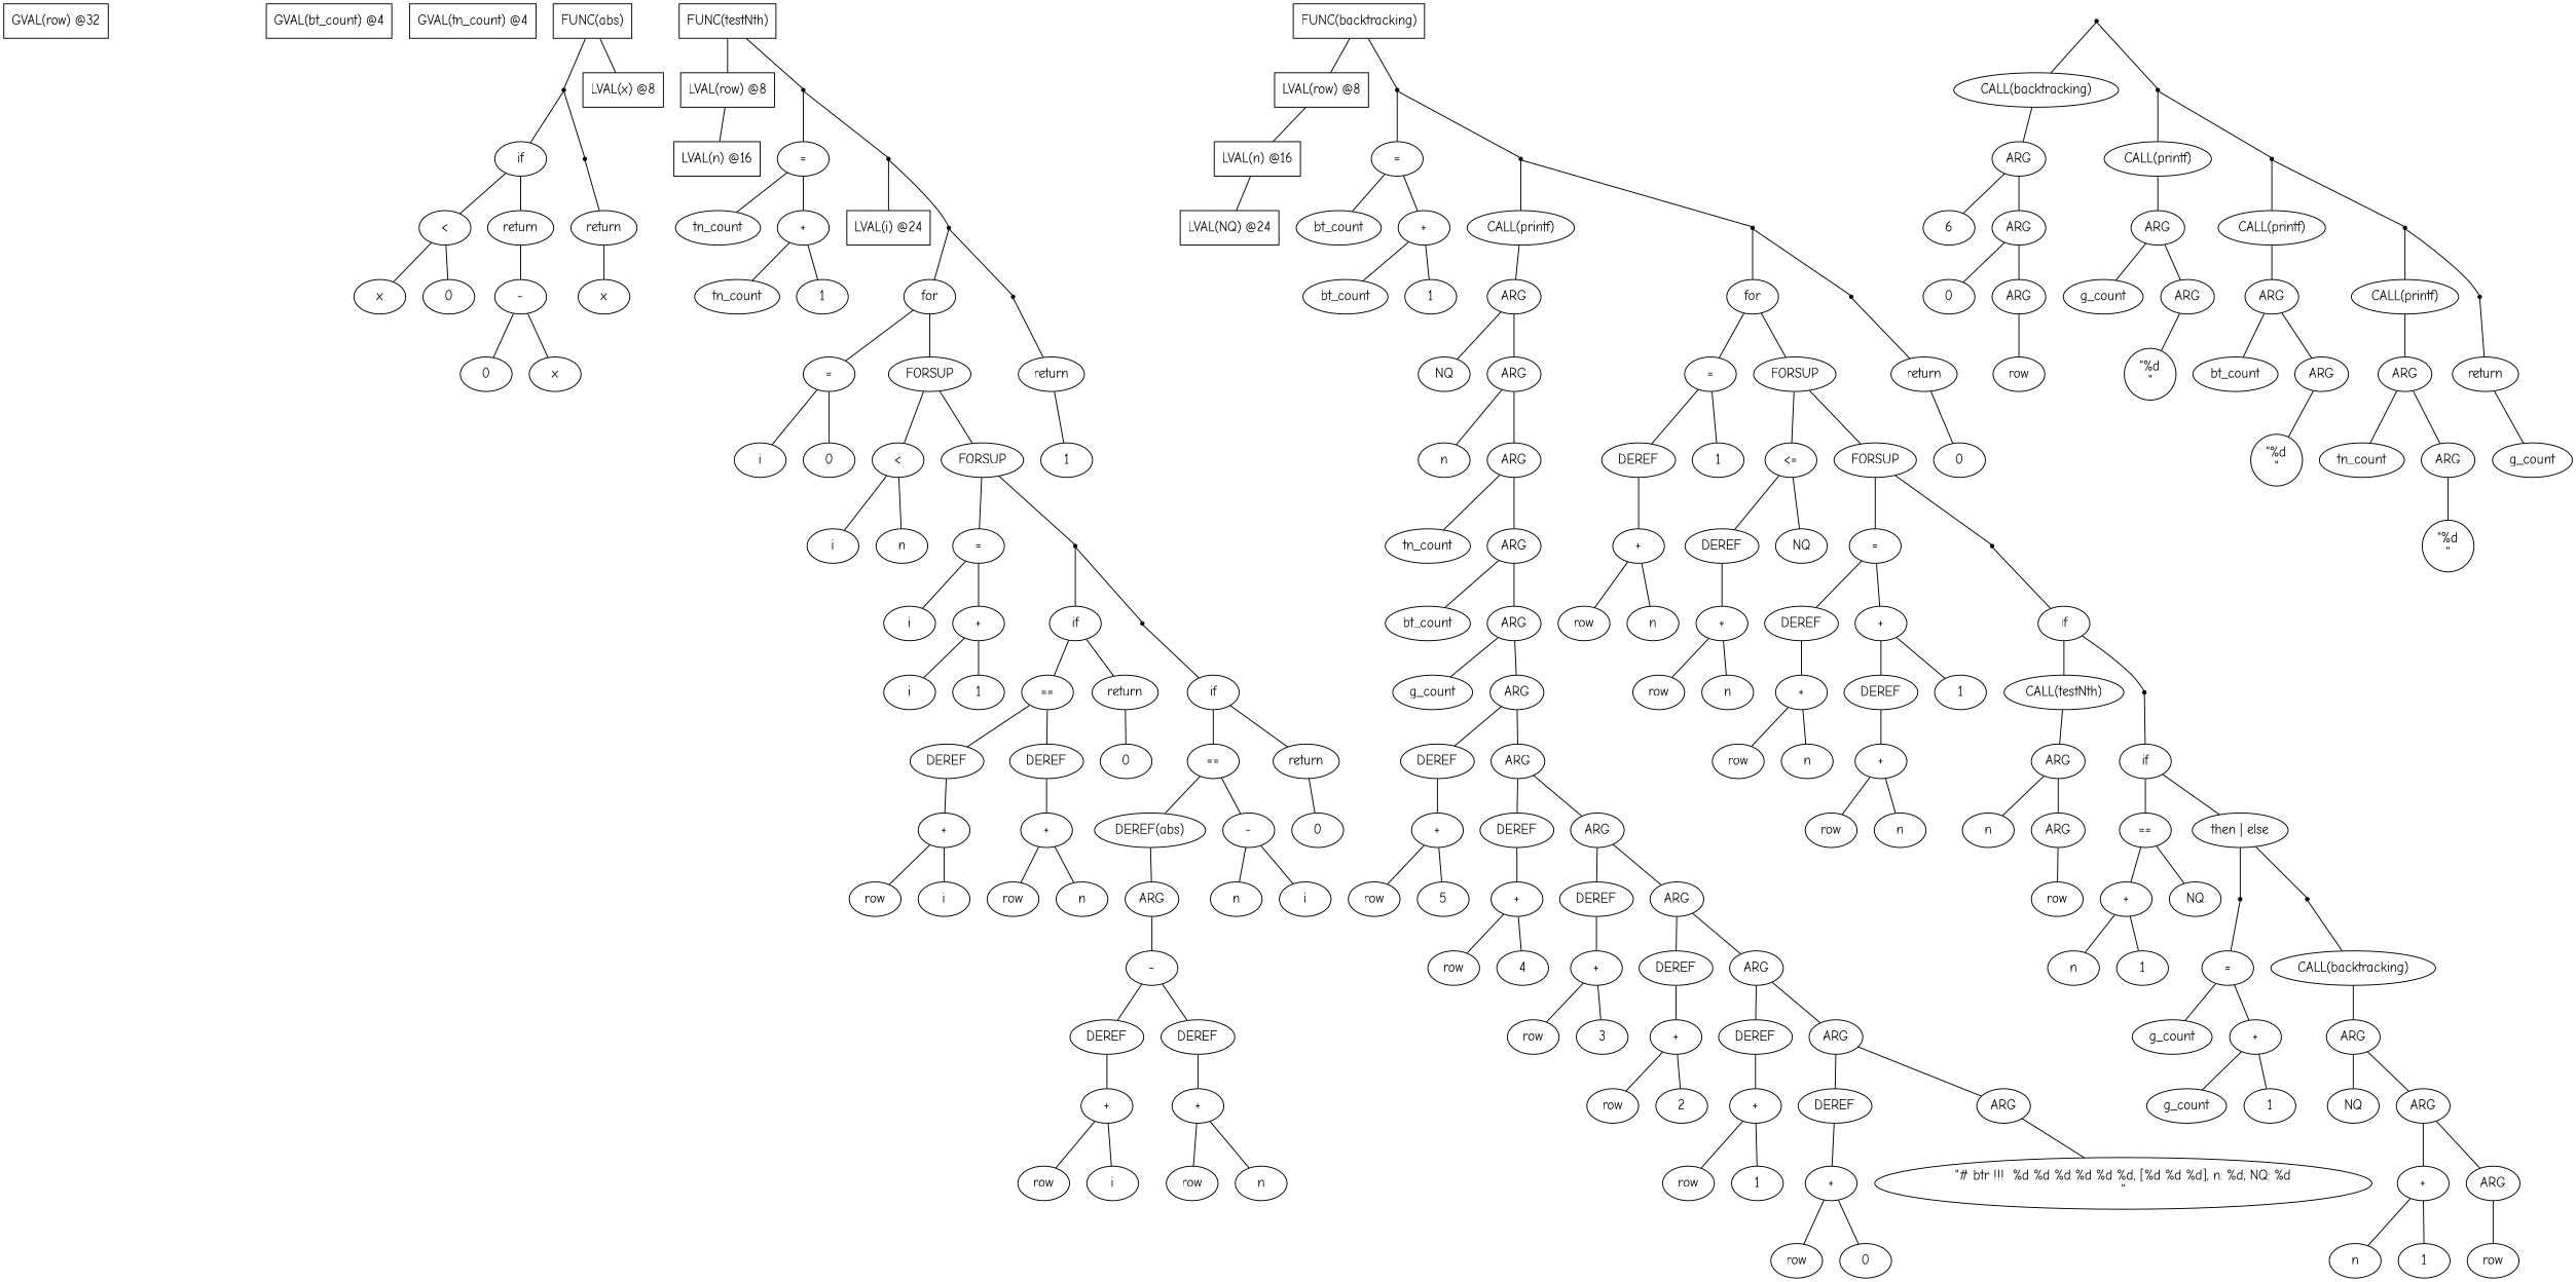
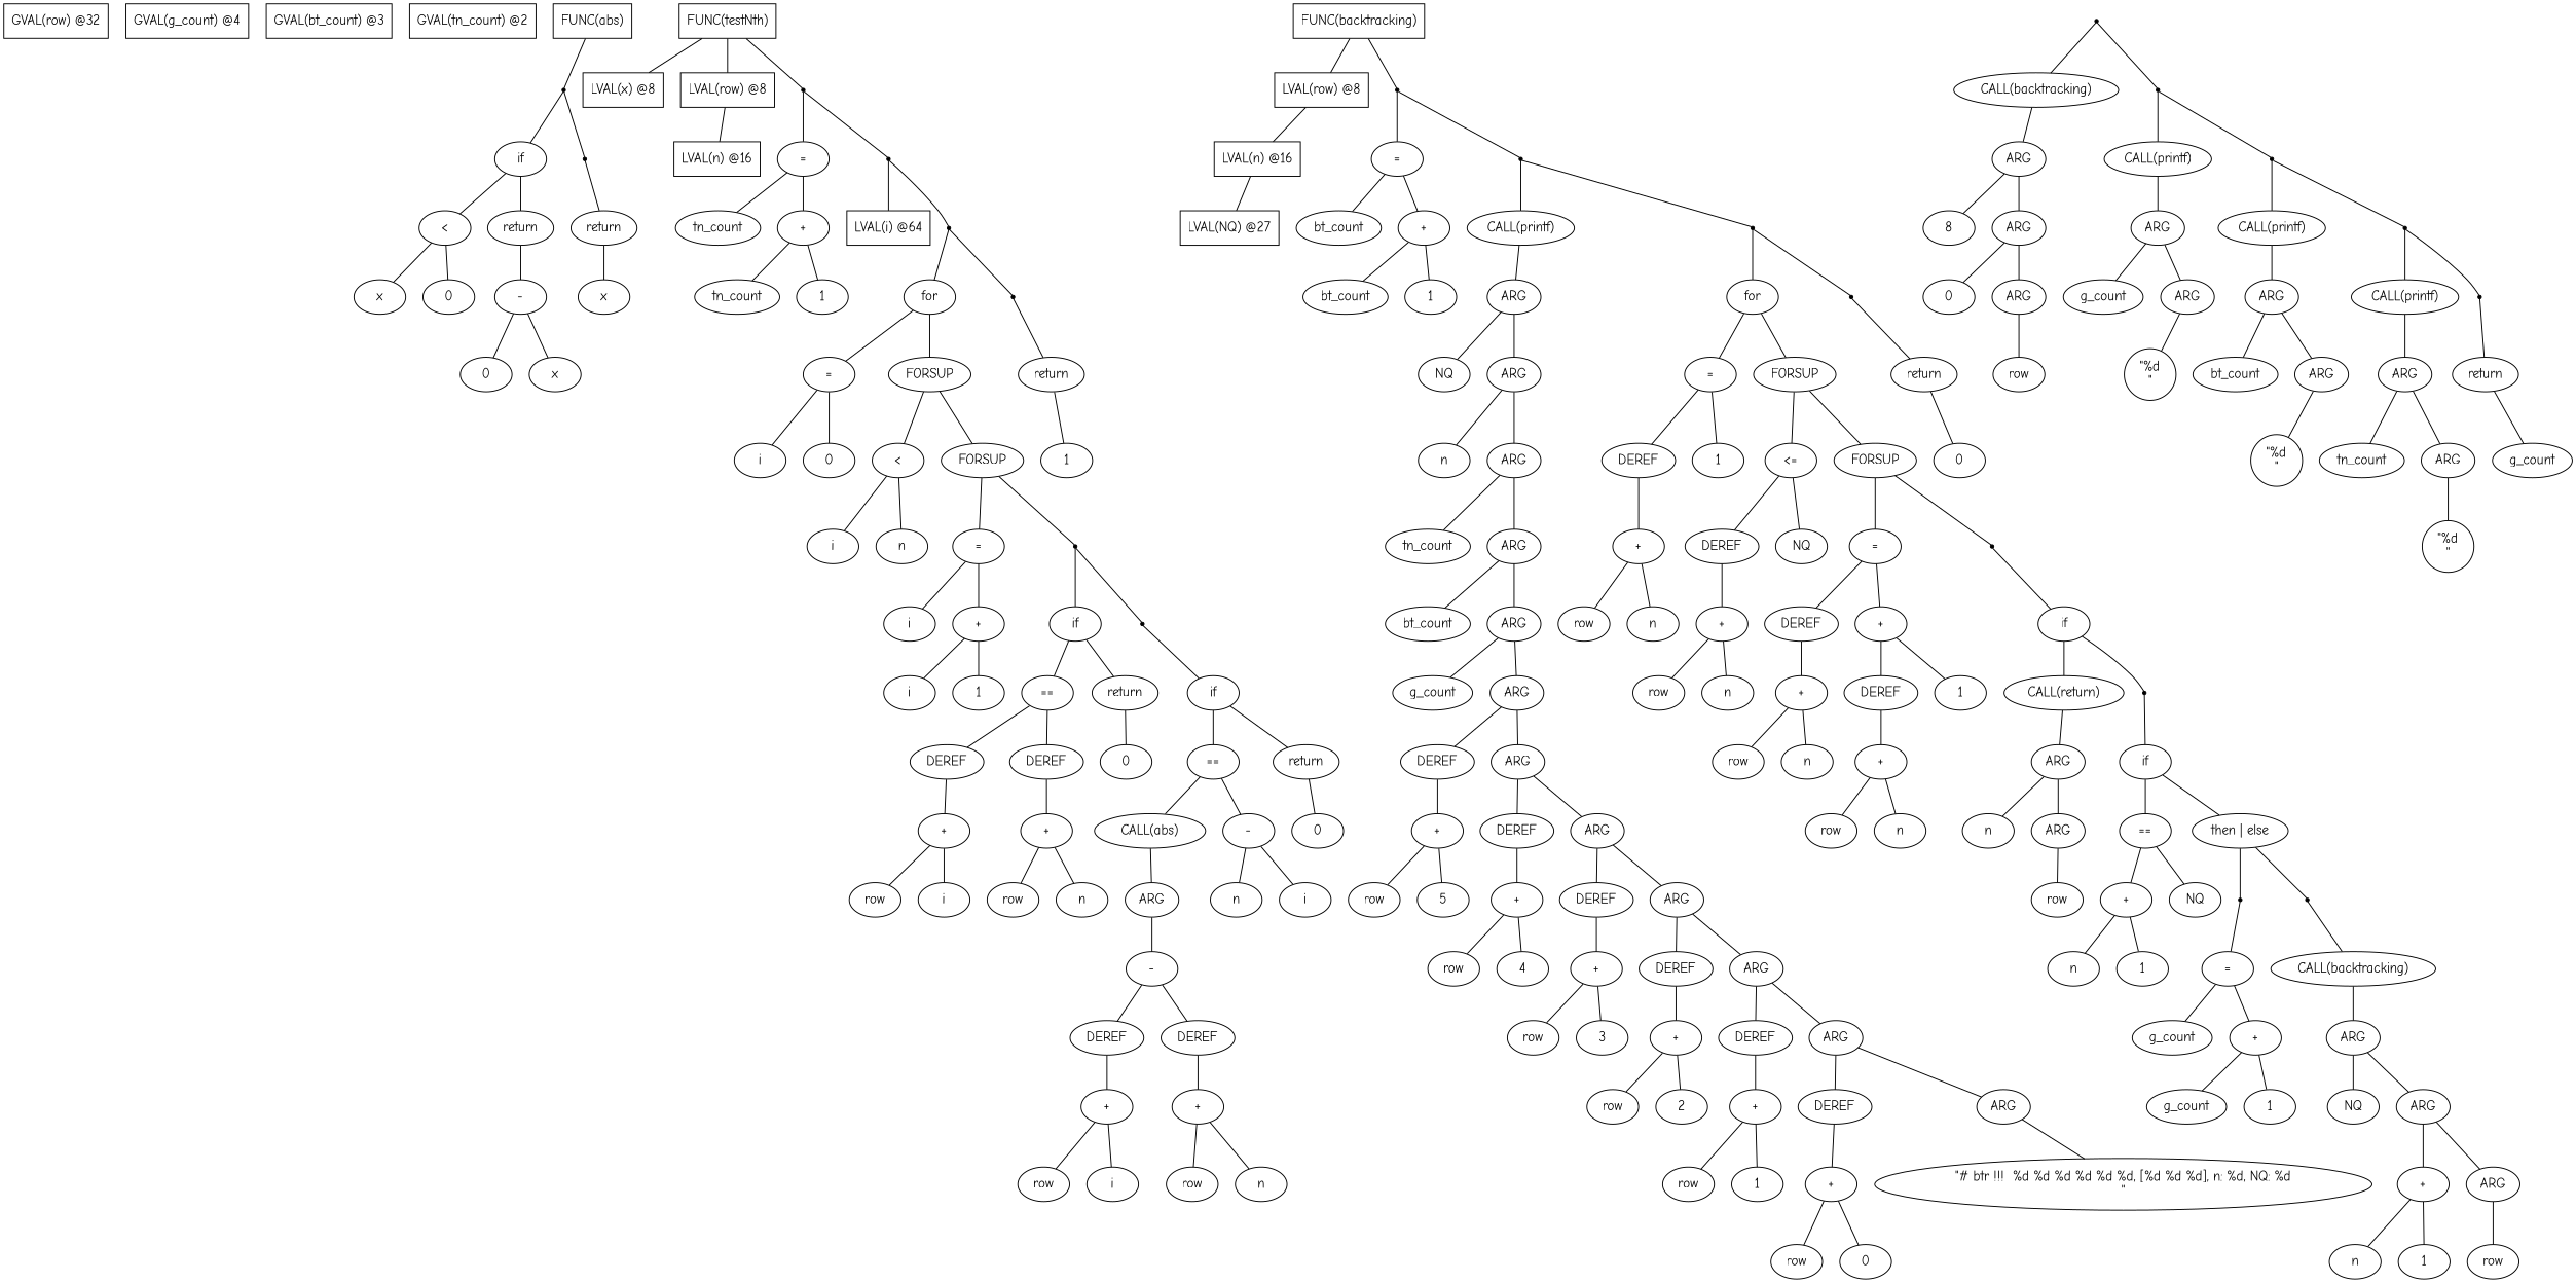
  graph {
    fontname="Comic Neue"
    node [fontname="Comic Neue"]
    edge [fontname="Comic Neue"]
    n1 [label="GVAL(row) @32" shape=box]
-   n3 [label="GVAL(bt_count) @4" shape=box]
-   n4 [label="GVAL(tn_count) @4" shape=box]
+   n2 [label="GVAL(g_count) @4" shape=box]
+   n3 [label="GVAL(bt_count) @3" shape=box]
+   n4 [label="GVAL(tn_count) @2" shape=box]
    n5 [label="FUNC(abs)" shape=box]
    n6 [label="LVAL(x) @8" shape=box]
    n7 [label=BLOCK shape=point]
    n8 [label=if]
    n9 [label=BLOCK shape=point]
    n10 [label="<"]
    n11 [label=return]
    n12 [label=return]
    n13 [label=x]
    n14 [label=0]
    n15 [label="-"]
    n16 [label=0]
    n17 [label=x]
    n18 [label=x]
    n19 [label="FUNC(testNth)" shape=box]
    n20 [label="LVAL(row) @8" shape=box]
    n21 [label=BLOCK shape=point]
    n22 [label="LVAL(n) @16" shape=box]
    n23 [label="="]
    n24 [label=BLOCK shape=point]
    n25 [label=tn_count]
    n26 [label="+"]
-   n27 [label="LVAL(i) @24" shape=box]
+   n27 [label="LVAL(i) @64" shape=box]
    n28 [label=BLOCK shape=point]
    n29 [label=tn_count]
    n30 [label=1]
    n31 [label=for]
    n32 [label=BLOCK shape=point]
    n33 [label="="]
    n34 [label=FORSUP]
    n35 [label=return]
    n36 [label=i]
    n37 [label=0]
    n38 [label="<"]
    n39 [label=FORSUP]
    n40 [label=i]
    n41 [label=n]
    n42 [label="="]
    n43 [label=BLOCK shape=point]
    n44 [label=i]
    n45 [label="+"]
    n46 [label=if]
    n47 [label=BLOCK shape=point]
    n48 [label=i]
    n49 [label=1]
    n50 [label="=="]
    n51 [label=return]
    n52 [label=if]
    n53 [label=DEREF]
    n54 [label=DEREF]
    n55 [label=0]
    n56 [label="+"]
    n57 [label="+"]
    n58 [label=row]
    n59 [label=i]
    n60 [label=row]
    n61 [label=n]
    n62 [label="=="]
    n63 [label=return]
-   n64 [label="DEREF(abs)"]
+   n64 [label="CALL(abs)"]
    n65 [label="-"]
    n66 [label=0]
    n67 [label=ARG]
    n68 [label=n]
    n69 [label=i]
    n70 [label="-"]
    n71 [label=DEREF]
    n72 [label=DEREF]
    n73 [label="+"]
    n74 [label="+"]
    n75 [label=row]
    n76 [label=i]
    n77 [label=row]
    n78 [label=n]
    n79 [label=1]
    n80 [label="FUNC(backtracking)" shape=box]
    n81 [label="LVAL(row) @8" shape=box]
    n82 [label=BLOCK shape=point]
    n83 [label="LVAL(n) @16" shape=box]
    n84 [label="="]
    n85 [label=BLOCK shape=point]
-   n86 [label="LVAL(NQ) @24" shape=box]
+   n86 [label="LVAL(NQ) @27" shape=box]
    n87 [label=bt_count]
    n88 [label="+"]
    n89 [label="CALL(printf)"]
    n90 [label=BLOCK shape=point]
    n91 [label=bt_count]
    n92 [label=1]
    n93 [label=ARG]
    n94 [label=for]
    n95 [label=BLOCK shape=point]
    n96 [label=NQ]
    n97 [label=ARG]
    n98 [label=n]
    n99 [label=ARG]
    n100 [label=tn_count]
    n101 [label=ARG]
    n102 [label=bt_count]
    n103 [label=ARG]
    n104 [label=g_count]
    n105 [label=ARG]
    n106 [label=DEREF]
    n107 [label=ARG]
    n108 [label="+"]
    n109 [label=DEREF]
    n110 [label=ARG]
    n111 [label=row]
    n112 [label=5]
    n113 [label="+"]
    n114 [label=DEREF]
    n115 [label=ARG]
    n116 [label=row]
    n117 [label=4]
    n118 [label="+"]
    n119 [label=DEREF]
    n120 [label=ARG]
    n121 [label=row]
    n122 [label=3]
    n123 [label="+"]
    n124 [label=DEREF]
    n125 [label=ARG]
    n126 [label=row]
    n127 [label=2]
    n128 [label="+"]
    n129 [label=DEREF]
    n130 [label=ARG]
    n131 [label=row]
    n132 [label=1]
    n133 [label="+"]
    n134 [label="\"# btr !!!  %d %d %d %d %d %d, [%d %d %d], n: %d, NQ: %d\n\""]
    n135 [label=row]
    n136 [label=0]
    n137 [label="="]
    n138 [label=FORSUP]
    n139 [label=return]
    n140 [label=DEREF]
    n141 [label=1]
    n142 [label="<="]
    n143 [label=FORSUP]
    n144 [label="+"]
    n145 [label=row]
    n146 [label=n]
    n147 [label=DEREF]
    n148 [label=NQ]
    n149 [label="="]
    n150 [label=BLOCK shape=point]
    n151 [label="+"]
    n152 [label=row]
    n153 [label=n]
    n154 [label=DEREF]
    n155 [label="+"]
    n156 [label=if]
    n157 [label="+"]
    n158 [label=DEREF]
    n159 [label=1]
    n160 [label=row]
    n161 [label=n]
    n162 [label="+"]
    n163 [label=row]
    n164 [label=n]
-   n165 [label="CALL(testNth)"]
+   n165 [label="CALL(return)"]
    n166 [label=BLOCK shape=point]
    n167 [label=ARG]
    n168 [label=if]
    n169 [label=n]
    n170 [label=ARG]
    n171 [label=row]
    n172 [label="=="]
    n173 [label="then | else"]
    n174 [label="+"]
    n175 [label=NQ]
    n176 [label=BLOCK shape=point]
    n177 [label=BLOCK shape=point]
    n178 [label=n]
    n179 [label=1]
    n180 [label="="]
    n181 [label="CALL(backtracking)"]
    n182 [label=g_count]
    n183 [label="+"]
    n184 [label=g_count]
    n185 [label=1]
    n186 [label=ARG]
    n187 [label=NQ]
    n188 [label=ARG]
    n189 [label="+"]
    n190 [label=ARG]
    n191 [label=n]
    n192 [label=1]
    n193 [label=row]
    n194 [label=0]
    n195 [label=BLOCK shape=point]
    n196 [label="CALL(backtracking)"]
    n197 [label=BLOCK shape=point]
    n198 [label=ARG]
    n199 [label="CALL(printf)"]
    n200 [label=BLOCK shape=point]
-   n201 [label=6]
+   n201 [label=8]
    n202 [label=ARG]
    n203 [label=0]
    n204 [label=ARG]
    n205 [label=row]
    n206 [label=ARG]
    n207 [label="CALL(printf)"]
    n208 [label=BLOCK shape=point]
    n209 [label=g_count]
    n210 [label=ARG]
    n211 [label="\"%d\n\""]
    n212 [label=ARG]
    n213 [label="CALL(printf)"]
    n214 [label=BLOCK shape=point]
    n215 [label=bt_count]
    n216 [label=ARG]
    n217 [label="\"%d\n\""]
    n218 [label=ARG]
    n219 [label=return]
    n220 [label=tn_count]
    n221 [label=ARG]
    n222 [label="\"%d\n\""]
    n223 [label=g_count]
-   n5 -- n6
+   n19 -- n6
    n5 -- n7
    n7 -- n8
    n7 -- n9
    n8 -- n10
    n8 -- n11
    n9 -- n12
    n10 -- n13
    n10 -- n14
    n11 -- n15
    n12 -- n18
    n15 -- n16
    n15 -- n17
    n19 -- n20
    n19 -- n21
    n20 -- n22
    n21 -- n23
    n21 -- n24
    n23 -- n25
    n23 -- n26
    n24 -- n27
    n24 -- n28
    n26 -- n29
    n26 -- n30
    n28 -- n31
    n28 -- n32
    n31 -- n33
    n31 -- n34
    n32 -- n35
    n33 -- n36
    n33 -- n37
    n34 -- n38
    n34 -- n39
    n35 -- n79
    n38 -- n40
    n38 -- n41
    n39 -- n42
    n39 -- n43
    n42 -- n44
    n42 -- n45
    n43 -- n46
    n43 -- n47
    n45 -- n48
    n45 -- n49
    n46 -- n50
    n46 -- n51
    n47 -- n52
    n50 -- n53
    n50 -- n54
    n51 -- n55
    n52 -- n62
    n52 -- n63
    n53 -- n56
    n54 -- n57
    n56 -- n58
    n56 -- n59
    n57 -- n60
    n57 -- n61
    n62 -- n64
    n62 -- n65
    n63 -- n66
    n64 -- n67
    n65 -- n68
    n65 -- n69
    n67 -- n70
    n70 -- n71
    n70 -- n72
    n71 -- n73
    n72 -- n74
    n73 -- n75
    n73 -- n76
    n74 -- n77
    n74 -- n78
    n80 -- n81
    n80 -- n82
    n81 -- n83
    n82 -- n84
    n82 -- n85
    n83 -- n86
    n84 -- n87
    n84 -- n88
    n85 -- n89
    n85 -- n90
    n88 -- n91
    n88 -- n92
    n89 -- n93
    n90 -- n94
    n90 -- n95
    n93 -- n96
    n93 -- n97
    n94 -- n137
    n94 -- n138
    n95 -- n139
    n97 -- n98
    n97 -- n99
    n99 -- n100
    n99 -- n101
    n101 -- n102
    n101 -- n103
    n103 -- n104
    n103 -- n105
    n105 -- n106
    n105 -- n107
    n106 -- n108
    n107 -- n109
    n107 -- n110
    n108 -- n111
    n108 -- n112
    n109 -- n113
    n110 -- n114
    n110 -- n115
    n113 -- n116
    n113 -- n117
    n114 -- n118
    n115 -- n119
    n115 -- n120
    n118 -- n121
    n118 -- n122
    n119 -- n123
    n120 -- n124
    n120 -- n125
    n123 -- n126
    n123 -- n127
    n124 -- n128
    n125 -- n129
    n125 -- n130
    n128 -- n131
    n128 -- n132
    n129 -- n133
    n130 -- n134
    n133 -- n135
    n133 -- n136
    n137 -- n140
    n137 -- n141
    n138 -- n142
    n138 -- n143
    n139 -- n194
    n140 -- n144
    n142 -- n147
    n142 -- n148
    n143 -- n149
    n143 -- n150
    n144 -- n145
    n144 -- n146
    n147 -- n151
    n149 -- n154
    n149 -- n155
    n150 -- n156
    n151 -- n152
    n151 -- n153
    n154 -- n157
    n155 -- n158
    n155 -- n159
    n156 -- n165
    n156 -- n166
    n157 -- n160
    n157 -- n161
    n158 -- n162
    n162 -- n163
    n162 -- n164
    n165 -- n167
    n166 -- n168
    n167 -- n169
    n167 -- n170
    n168 -- n172
    n168 -- n173
    n170 -- n171
    n172 -- n174
    n172 -- n175
    n173 -- n176
    n173 -- n177
    n174 -- n178
    n174 -- n179
    n176 -- n180
    n177 -- n181
    n180 -- n182
    n180 -- n183
    n181 -- n186
    n183 -- n184
    n183 -- n185
    n186 -- n187
    n186 -- n188
    n188 -- n189
    n188 -- n190
    n189 -- n191
    n189 -- n192
    n190 -- n193
    n195 -- n196
    n195 -- n197
    n196 -- n198
    n197 -- n199
    n197 -- n200
    n198 -- n201
    n198 -- n202
    n199 -- n206
    n200 -- n207
    n200 -- n208
    n202 -- n203
    n202 -- n204
    n204 -- n205
    n206 -- n209
    n206 -- n210
    n207 -- n212
    n208 -- n213
    n208 -- n214
    n210 -- n211
    n212 -- n215
    n212 -- n216
    n213 -- n218
    n214 -- n219
    n216 -- n217
    n218 -- n220
    n218 -- n221
    n219 -- n223
    n221 -- n222
  }
